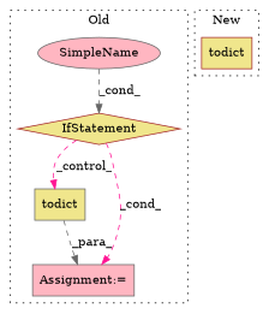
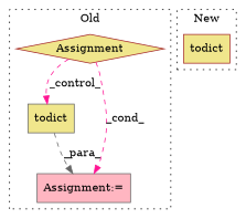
  digraph {
    node [a=32 color=gray40 fillcolor=khaki l=8 shape=box style=filled]
    edge [color=gray40 style=dashed]
    n1 [label=todict s=3105]
-   n2 [a=42 fillcolor=lightpink label=SimpleName shape=ellipse l=""]
-   n3 [a=25 color=brown l="4,2" label=IfStatement s="3047,3077" shape=diamond]
+   n3 [a=25 color=brown l="4,2" label=Assignment s="3047,3077" shape=diamond]
    n4 [a=7 fillcolor=lightpink l=1 label="Assignment:=" s=3097]
    n5 [color=brown label=todict s=3289]
    subgraph cluster_1 {
      label=Old
      style=dotted
      n1
-     n2
      n3
      n4
    }
    subgraph cluster_2 {
      label=New
      style=dotted
      n5
    }
    n1 -> n4 [label=_para_]
-   n2 -> n3 [label=_cond_]
    n3 -> n1 [color=deeppink label=_control_]
    n3 -> n4 [color=deeppink label=_cond_]
  }
